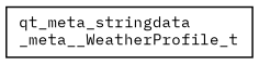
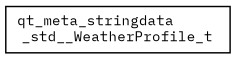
  digraph {
    rankdir=LR
    fontname="IBM Plex Mono"
-   n1 [color=black fillcolor=white fontname="IBM Plex Mono" fontsize=10 height=0.2 label="qt_meta_stringdata\l_meta__WeatherProfile_t" shape=record style=filled width=0.4]
+   n1 [color=black fillcolor=white fontname="IBM Plex Mono" fontsize=10 height=0.2 label="qt_meta_stringdata\l_std__WeatherProfile_t" shape=record style=filled width=0.4]
  }
